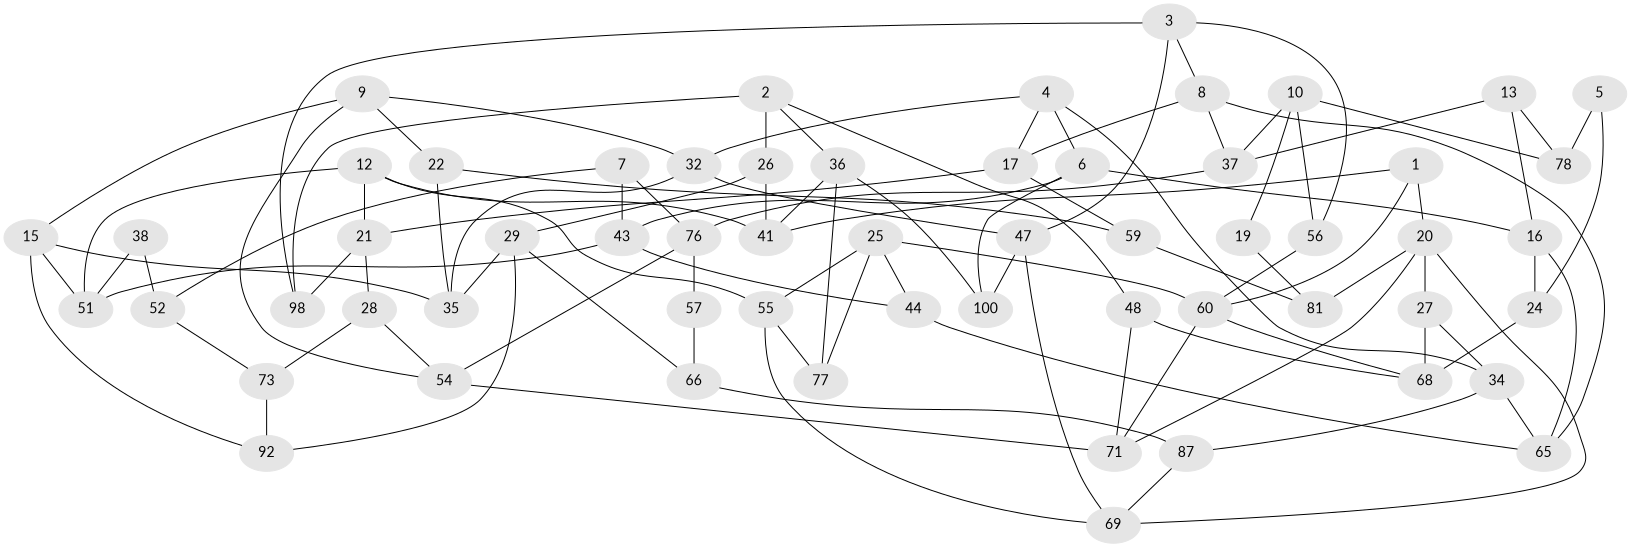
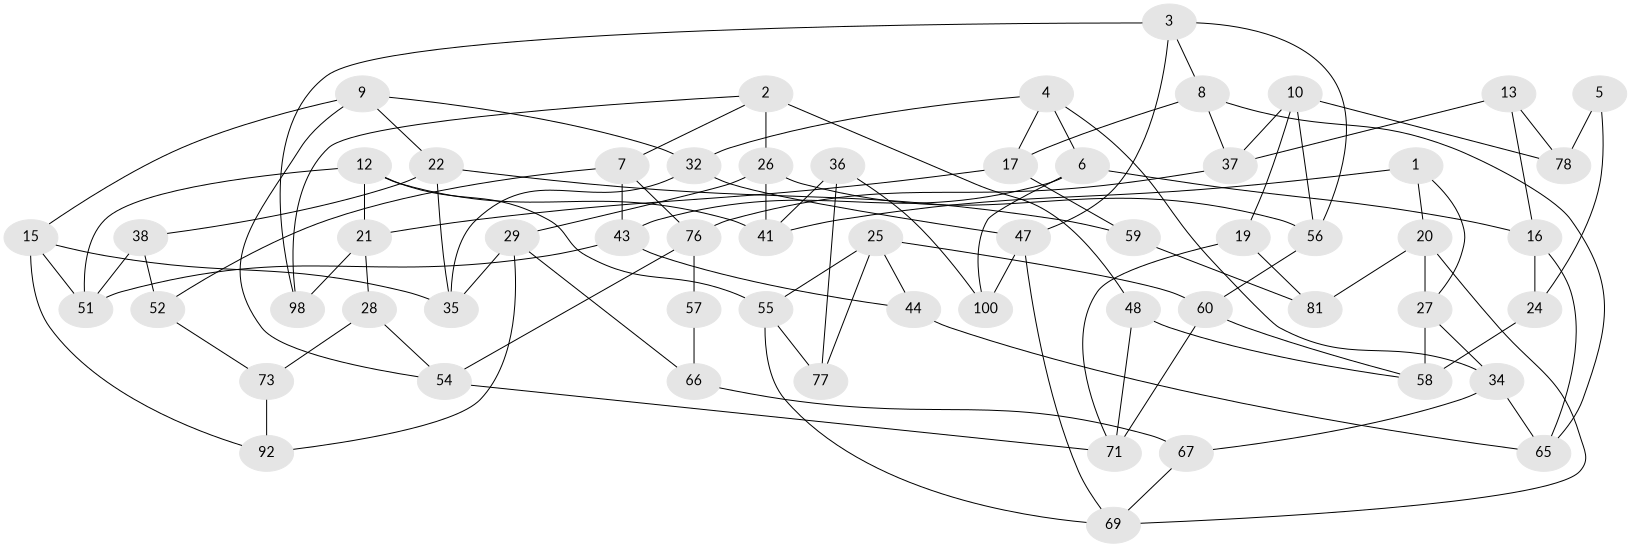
  graph {
    fontname=Lato
    node [color=gray90 fontname=Lato style=filled]
    edge [fontname=Lato]
    1 [super="+49"]
    20 [super="+61"]
    27 [super="+77"]
    41 [super="+87"]
    81 [super="+91"]
    69 [super="+82"]
    34 [super="+50"]
-   68 [super="+97"]
+   68 [super="+97" label=58]
    2 [super="+23"]
    7 [super="+30"]
    26 [super="+42"]
    48
    98
    43 [super="+89"]
    n15 [label=76 super="+79"]
    52
    56 [super="+80"]
    29 [super="+90"]
    71 [super="+94"]
    3 [super="+14"]
    8 [super="+40"]
    47 [super="+58"]
    17 [super="+39"]
    37 [super="+95"]
    65 [super="+70"]
    100
    60 [super="+86"]
    4 [super="+11"]
    6 [super="+62"]
    32 [super="+88"]
    16 [super="+63"]
    21 [super="+45"]
    59
    35 [super="+53"]
-   67 [label=87]
+   67
    5
    24
    78 [super="+84"]
    36 [super="+76"]
    n40 [label=77]
    51 [super="+96"]
    44
    54 [super="+93"]
    57
    73
    9 [super="+18"]
    15 [super="+31"]
    22 [super="+33"]
    92
    38
    10 [super="+99"]
    19
    12 [super="+64"]
    55 [super="+72"]
    28
    13
    25 [super="+85"]
    66 [super="+83"]
    1 -- 20
-   1 -- 60
+   1 -- 27
    1 -- 41
    20 -- 27
    20 -- 81
    20 -- 69
    27 -- 34
    27 -- 68
    34 -- 65
    34 -- 67
-   2 -- 36
+   2 -- 7
    2 -- 26
    2 -- 48
    2 -- 98
    7 -- 43
    7 -- n15
    7 -- 52
    26 -- 41
+   26 -- 56
    26 -- 29
    48 -- 68
    48 -- 71
    43 -- 51
    43 -- 44
    n15 -- 54
    n15 -- 57
    52 -- 73
    56 -- 60
    29 -- 35
    29 -- 92
    29 -- 66
    3 -- 98
    3 -- 56
    3 -- 8
    3 -- 47
    8 -- 17
    8 -- 37
    8 -- 65
    47 -- 69
    47 -- 100
    17 -- 21
    17 -- 59
    37 -- n15
    60 -- 68
    60 -- 71
    4 -- 34
    4 -- 17
    4 -- 6
    4 -- 32
    6 -- 43
    6 -- 100
    6 -- 16
    32 -- 47
    32 -- 35
    16 -- 65
    16 -- 24
    21 -- 98
    21 -- 28
    59 -- 81
    67 -- 69
    5 -- 24
    5 -- 78
    24 -- 68
    36 -- 41
    36 -- 100
    36 -- n40
    44 -- 65
    54 -- 71
    57 -- 66 [weight=2]
    73 -- 92
    9 -- 32
    9 -- 54
    9 -- 15
    9 -- 22
    15 -- 35
    15 -- 51
    15 -- 92
    22 -- 59
    22 -- 35
+   22 -- 38
    38 -- 52
    38 -- 51
    10 -- 56
    10 -- 37
    10 -- 78
    10 -- 19
    19 -- 81
-   20 -- 71
+   19 -- 71
    12 -- 41
    12 -- 21
    12 -- 51
    12 -- 55
    55 -- 69
    55 -- n40
    28 -- 54
    28 -- 73
    13 -- 37
    13 -- 16
    13 -- 78
    25 -- 60
    25 -- n40
    25 -- 44
    25 -- 55
    66 -- 67
  }
